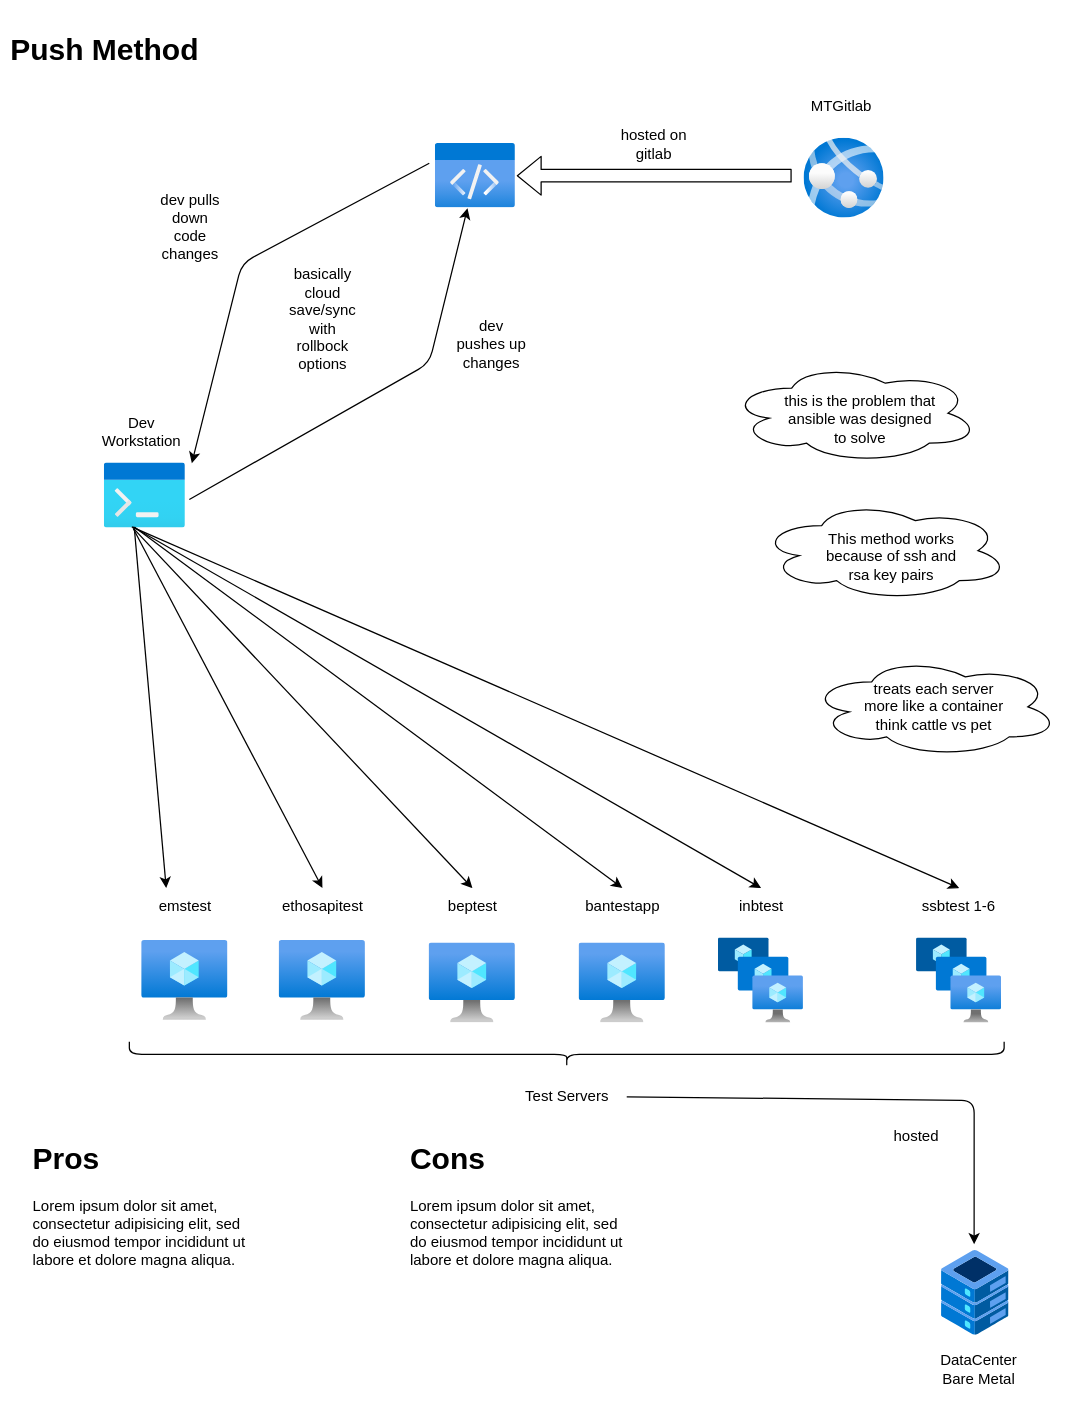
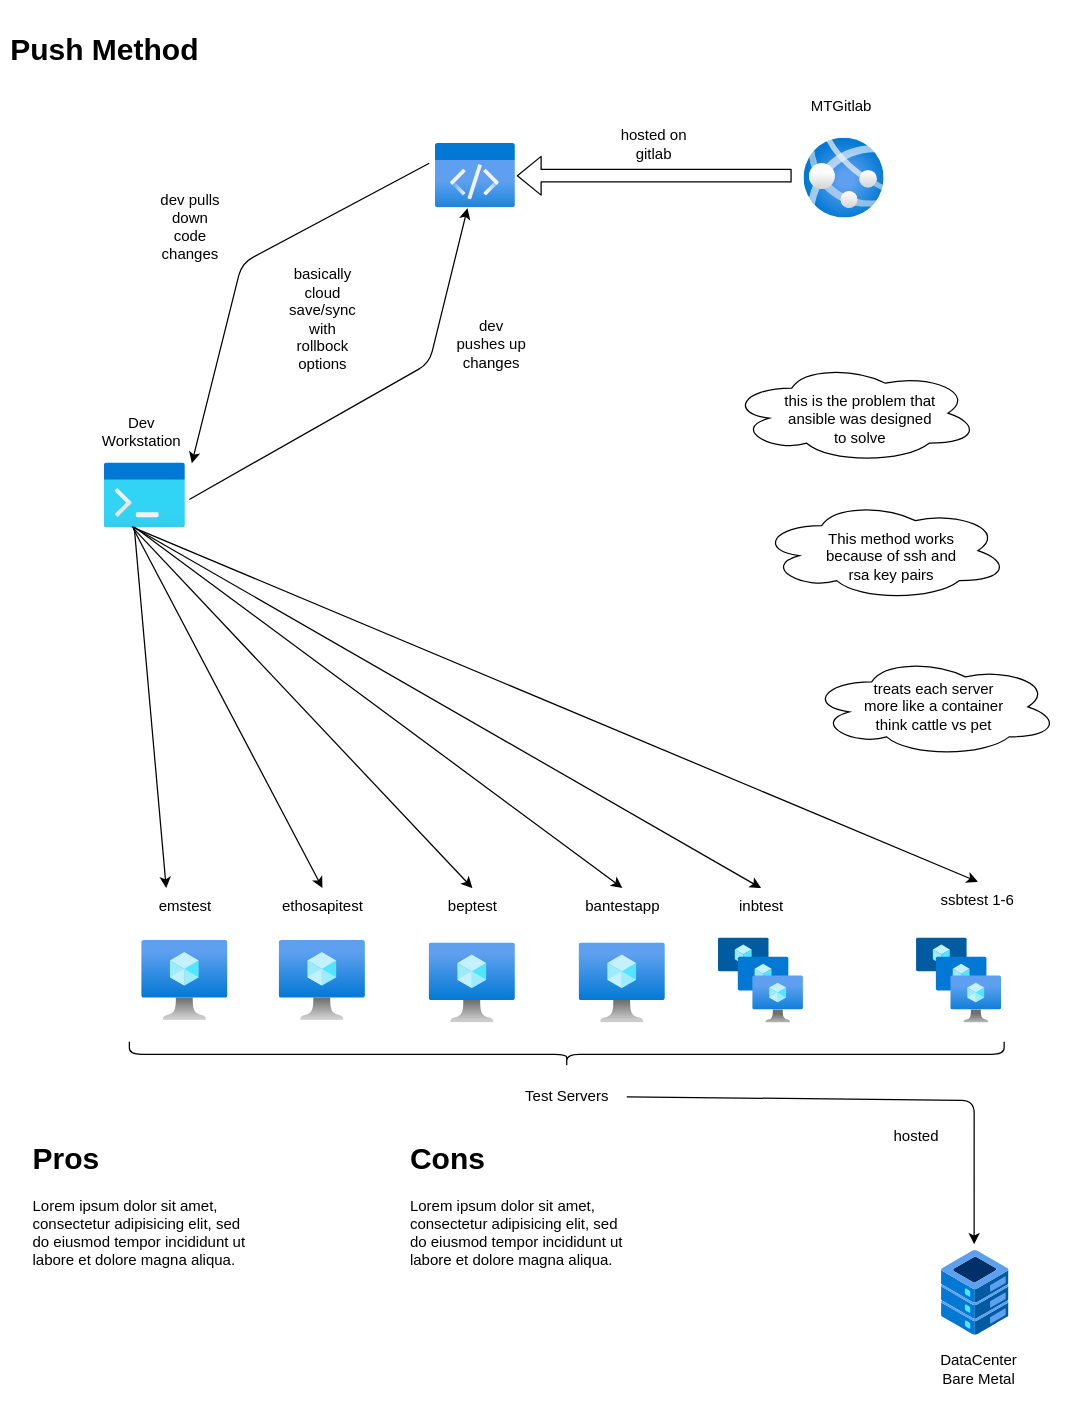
  <mxCell id="0" />
  <mxCell id="1" parent="0" />
  <mxCell id="2" value="" style="aspect=fixed;html=1;points=[];align=center;image;fontSize=12;image=img/lib/azure2/general/Dev_Console.svg;" parent="1" vertex="1"><mxGeometry x="83" y="370" width="65" height="52" as="geometry" /></mxCell>
  <mxCell id="3" value="" style="aspect=fixed;html=1;points=[];align=center;image;fontSize=12;image=img/lib/azure2/containers/App_Services.svg;" parent="1" vertex="1"><mxGeometry x="643" y="110" width="64" height="64" as="geometry" /></mxCell>
  <mxCell id="4" value="MTGitlab" style="text;html=1;strokeColor=none;fillColor=none;align=center;verticalAlign=middle;whiteSpace=wrap;rounded=0;" parent="1" vertex="1"><mxGeometry x="643" y="70" width="60" height="30" as="geometry" /></mxCell>
  <mxCell id="5" value="Dev Workstation" style="text;html=1;strokeColor=none;fillColor=none;align=center;verticalAlign=middle;whiteSpace=wrap;rounded=0;" parent="1" vertex="1"><mxGeometry x="83" y="330" width="60" height="30" as="geometry" /></mxCell>
  <mxCell id="6" value="" style="aspect=fixed;html=1;points=[];align=center;image;fontSize=12;image=img/lib/azure2/other/Fiji.svg;" parent="1" vertex="1"><mxGeometry x="753" y="1000" width="54" height="68" as="geometry" /></mxCell>
  <mxCell id="7" value="DataCenter&lt;br&gt;Bare Metal" style="text;html=1;strokeColor=none;fillColor=none;align=center;verticalAlign=middle;whiteSpace=wrap;rounded=0;" parent="1" vertex="1"><mxGeometry x="753" y="1080" width="60" height="30" as="geometry" /></mxCell>
  <mxCell id="8" value="" style="aspect=fixed;html=1;points=[];align=center;image;fontSize=12;image=img/lib/azure2/compute/VM_Scale_Sets.svg;" parent="1" vertex="1"><mxGeometry x="733" y="750" width="68" height="68" as="geometry" /></mxCell>
  <mxCell id="9" value="" style="aspect=fixed;html=1;points=[];align=center;image;fontSize=12;image=img/lib/azure2/compute/Virtual_Machine.svg;" parent="1" vertex="1"><mxGeometry x="223" y="752" width="69" height="64" as="geometry" /></mxCell>
  <mxCell id="10" value="" style="aspect=fixed;html=1;points=[];align=center;image;fontSize=12;image=img/lib/azure2/compute/Virtual_Machine.svg;" parent="1" vertex="1"><mxGeometry x="343" y="754" width="69" height="64" as="geometry" /></mxCell>
  <mxCell id="11" value="" style="aspect=fixed;html=1;points=[];align=center;image;fontSize=12;image=img/lib/azure2/compute/Virtual_Machine.svg;" parent="1" vertex="1"><mxGeometry x="463" y="754" width="69" height="64" as="geometry" /></mxCell>
  <mxCell id="12" value="ethosapitest" style="text;html=1;strokeColor=none;fillColor=none;align=center;verticalAlign=middle;whiteSpace=wrap;rounded=0;" parent="1" vertex="1"><mxGeometry x="227.5" y="710" width="60" height="30" as="geometry" /></mxCell>
  <mxCell id="13" value="beptest" style="text;html=1;strokeColor=none;fillColor=none;align=center;verticalAlign=middle;whiteSpace=wrap;rounded=0;" parent="1" vertex="1"><mxGeometry x="347.5" y="710" width="60" height="30" as="geometry" /></mxCell>
  <mxCell id="14" value="bantestapp" style="text;html=1;strokeColor=none;fillColor=none;align=center;verticalAlign=middle;whiteSpace=wrap;rounded=0;" parent="1" vertex="1"><mxGeometry x="467.5" y="710" width="60" height="30" as="geometry" /></mxCell>
  <mxCell id="15" value="inbtest" style="text;html=1;strokeColor=none;fillColor=none;align=center;verticalAlign=middle;whiteSpace=wrap;rounded=0;" parent="1" vertex="1"><mxGeometry x="578.5" y="710" width="60" height="30" as="geometry" /></mxCell>
- <mxCell id="16" value="ssbtest 1-6" style="text;html=1;strokeColor=none;fillColor=none;align=center;verticalAlign=middle;whiteSpace=wrap;rounded=0;" parent="1" vertex="1"><mxGeometry x="734" y="710" width="66" height="30" as="geometry" /></mxCell>
+ <mxCell id="16" value="ssbtest 1-6" style="text;html=1;strokeColor=none;fillColor=none;align=center;verticalAlign=middle;whiteSpace=wrap;rounded=0;" parent="1" vertex="1"><mxGeometry x="749" y="705" width="66" height="30" as="geometry" /></mxCell>
  <mxCell id="17" value="" style="aspect=fixed;html=1;points=[];align=center;image;fontSize=12;image=img/lib/azure2/compute/Virtual_Machine.svg;" parent="1" vertex="1"><mxGeometry x="113" y="752" width="69" height="64" as="geometry" /></mxCell>
  <mxCell id="18" value="emstest" style="text;html=1;strokeColor=none;fillColor=none;align=center;verticalAlign=middle;whiteSpace=wrap;rounded=0;" parent="1" vertex="1"><mxGeometry x="117.5" y="710" width="60" height="30" as="geometry" /></mxCell>
  <mxCell id="19" value="" style="aspect=fixed;html=1;points=[];align=center;image;fontSize=12;image=img/lib/azure2/compute/VM_Scale_Sets.svg;" parent="1" vertex="1"><mxGeometry x="574.5" y="750" width="68" height="68" as="geometry" /></mxCell>
  <mxCell id="20" value="Test Servers" style="text;html=1;strokeColor=none;fillColor=none;align=center;verticalAlign=middle;whiteSpace=wrap;rounded=0;" parent="1" vertex="1"><mxGeometry x="406" y="862" width="95" height="30" as="geometry" /></mxCell>
  <mxCell id="21" value="" style="shape=curlyBracket;whiteSpace=wrap;html=1;rounded=1;flipH=1;labelPosition=right;verticalLabelPosition=middle;align=left;verticalAlign=middle;direction=north;" parent="1" vertex="1"><mxGeometry x="103" y="833" width="700" height="20" as="geometry" /></mxCell>
  <mxCell id="22" value="" style="aspect=fixed;html=1;points=[];align=center;image;fontSize=12;image=img/lib/azure2/general/Code.svg;" parent="1" vertex="1"><mxGeometry x="348" y="114" width="64" height="52" as="geometry" /></mxCell>
  <mxCell id="23" value="" style="shape=flexArrow;endArrow=classic;html=1;" parent="1" edge="1"><mxGeometry width="50" height="50" relative="1" as="geometry"><mxPoint x="633" y="140" as="sourcePoint" /><mxPoint x="413" y="140" as="targetPoint" /></mxGeometry></mxCell>
  <mxCell id="24" value="hosted on gitlab" style="text;html=1;strokeColor=none;fillColor=none;align=center;verticalAlign=middle;whiteSpace=wrap;rounded=0;" parent="1" vertex="1"><mxGeometry x="493" y="100" width="60" height="30" as="geometry" /></mxCell>
  <mxCell id="25" value="dev pulls down code changes" style="text;html=1;strokeColor=none;fillColor=none;align=center;verticalAlign=middle;whiteSpace=wrap;rounded=0;" parent="1" vertex="1"><mxGeometry x="122" y="166" width="60" height="30" as="geometry" /></mxCell>
  <mxCell id="26" value="" style="endArrow=classic;html=1;" parent="1" edge="1"><mxGeometry width="50" height="50" relative="1" as="geometry"><mxPoint x="343" y="130" as="sourcePoint" /><mxPoint x="153" y="370" as="targetPoint" /><Array as="points"><mxPoint x="193" y="210" /></Array></mxGeometry></mxCell>
  <mxCell id="27" value="" style="endArrow=classic;html=1;exitX=1.046;exitY=0.558;exitDx=0;exitDy=0;exitPerimeter=0;" parent="1" source="2" target="22" edge="1"><mxGeometry width="50" height="50" relative="1" as="geometry"><mxPoint x="343" y="420" as="sourcePoint" /><mxPoint x="393" y="370" as="targetPoint" /><Array as="points"><mxPoint x="343" y="290" /></Array></mxGeometry></mxCell>
  <mxCell id="28" value="dev pushes up changes" style="text;html=1;strokeColor=none;fillColor=none;align=center;verticalAlign=middle;whiteSpace=wrap;rounded=0;" parent="1" vertex="1"><mxGeometry x="363" y="260" width="60" height="30" as="geometry" /></mxCell>
  <mxCell id="29" value="basically cloud save/sync with rollbock options" style="text;html=1;strokeColor=none;fillColor=none;align=center;verticalAlign=middle;whiteSpace=wrap;rounded=0;" parent="1" vertex="1"><mxGeometry x="227.5" y="240" width="60" height="30" as="geometry" /></mxCell>
  <mxCell id="30" value="" style="endArrow=classic;html=1;exitX=0.369;exitY=1;exitDx=0;exitDy=0;exitPerimeter=0;entryX=0.25;entryY=0;entryDx=0;entryDy=0;" parent="1" source="2" target="18" edge="1"><mxGeometry width="50" height="50" relative="1" as="geometry"><mxPoint x="703" y="660" as="sourcePoint" /><mxPoint x="183" y="640" as="targetPoint" /></mxGeometry></mxCell>
  <mxCell id="31" value="" style="endArrow=classic;html=1;exitX=0.354;exitY=1;exitDx=0;exitDy=0;exitPerimeter=0;entryX=0.5;entryY=0;entryDx=0;entryDy=0;" parent="1" source="2" target="12" edge="1"><mxGeometry width="50" height="50" relative="1" as="geometry"><mxPoint x="116.985" y="432" as="sourcePoint" /><mxPoint x="142.5" y="720" as="targetPoint" /></mxGeometry></mxCell>
  <mxCell id="32" value="" style="endArrow=classic;html=1;exitX=0.369;exitY=1.019;exitDx=0;exitDy=0;exitPerimeter=0;entryX=0.5;entryY=0;entryDx=0;entryDy=0;" parent="1" source="2" target="13" edge="1"><mxGeometry width="50" height="50" relative="1" as="geometry"><mxPoint x="116.01" y="432" as="sourcePoint" /><mxPoint x="267.5" y="720" as="targetPoint" /></mxGeometry></mxCell>
  <mxCell id="33" value="" style="endArrow=classic;html=1;exitX=0.369;exitY=0.981;exitDx=0;exitDy=0;exitPerimeter=0;entryX=0.5;entryY=0;entryDx=0;entryDy=0;" parent="1" source="2" target="14" edge="1"><mxGeometry width="50" height="50" relative="1" as="geometry"><mxPoint x="116.985" y="432.988" as="sourcePoint" /><mxPoint x="387.5" y="720" as="targetPoint" /></mxGeometry></mxCell>
  <mxCell id="34" value="" style="endArrow=classic;html=1;exitX=0.354;exitY=0.981;exitDx=0;exitDy=0;exitPerimeter=0;entryX=0.5;entryY=0;entryDx=0;entryDy=0;" parent="1" source="2" target="15" edge="1"><mxGeometry width="50" height="50" relative="1" as="geometry"><mxPoint x="116.985" y="431.012" as="sourcePoint" /><mxPoint x="507.5" y="720" as="targetPoint" /></mxGeometry></mxCell>
  <mxCell id="35" value="" style="endArrow=classic;html=1;exitX=0.338;exitY=0.981;exitDx=0;exitDy=0;exitPerimeter=0;entryX=0.5;entryY=0;entryDx=0;entryDy=0;" parent="1" source="2" target="16" edge="1"><mxGeometry width="50" height="50" relative="1" as="geometry"><mxPoint x="116.01" y="431.012" as="sourcePoint" /><mxPoint x="618.5" y="720" as="targetPoint" /></mxGeometry></mxCell>
  <mxCell id="36" value="" style="ellipse;shape=cloud;whiteSpace=wrap;html=1;" parent="1" vertex="1"><mxGeometry x="583" y="290" width="200" height="80" as="geometry" /></mxCell>
  <mxCell id="37" value="this is the problem that ansible was designed to solve" style="text;html=1;strokeColor=none;fillColor=none;align=center;verticalAlign=middle;whiteSpace=wrap;rounded=0;" parent="1" vertex="1"><mxGeometry x="623" y="320" width="130" height="30" as="geometry" /></mxCell>
  <mxCell id="38" value="" style="ellipse;shape=cloud;whiteSpace=wrap;html=1;" parent="1" vertex="1"><mxGeometry x="607" y="400" width="200" height="80" as="geometry" /></mxCell>
  <mxCell id="39" value="This method works because of ssh and rsa key pairs" style="text;html=1;strokeColor=none;fillColor=none;align=center;verticalAlign=middle;whiteSpace=wrap;rounded=0;" parent="1" vertex="1"><mxGeometry x="653" y="410" width="120" height="70" as="geometry" /></mxCell>
  <mxCell id="40" value="Push Method" style="text;strokeColor=none;fillColor=none;html=1;fontSize=24;fontStyle=1;verticalAlign=middle;align=center;" parent="1" vertex="1"><mxGeometry x="33" width="100" height="40" as="geometry" y="20" /></mxCell>
  <mxCell id="41" value="" style="ellipse;shape=cloud;whiteSpace=wrap;html=1;" parent="1" vertex="1"><mxGeometry x="647" y="525" width="200" height="80" as="geometry" /></mxCell>
  <mxCell id="42" value="treats each server more like a container&lt;br&gt;think cattle vs pet" style="text;html=1;strokeColor=none;fillColor=none;align=center;verticalAlign=middle;whiteSpace=wrap;rounded=0;" parent="1" vertex="1"><mxGeometry x="687" y="530" width="120" height="70" as="geometry" /></mxCell>
  <mxCell id="43" value="" style="endArrow=classic;html=1;exitX=1;exitY=0.5;exitDx=0;exitDy=0;entryX=0.481;entryY=-0.074;entryDx=0;entryDy=0;entryPerimeter=0;" edge="1" parent="1" source="20" target="6"><mxGeometry width="50" height="50" relative="1" as="geometry"><mxPoint x="403" y="640" as="sourcePoint" /><mxPoint x="453" y="590" as="targetPoint" /><Array as="points"><mxPoint x="779" y="880" /></Array></mxGeometry></mxCell>
  <mxCell id="44" value="hosted" style="text;html=1;strokeColor=none;fillColor=none;align=center;verticalAlign=middle;whiteSpace=wrap;rounded=0;" vertex="1" parent="1"><mxGeometry x="703" y="894" width="60" height="30" as="geometry" /></mxCell>
  <mxCell id="45" value="&lt;h1&gt;Pros&lt;/h1&gt;&lt;p&gt;Lorem ipsum dolor sit amet, consectetur adipisicing elit, sed do eiusmod tempor incididunt ut labore et dolore magna aliqua.&lt;/p&gt;" style="text;html=1;strokeColor=none;fillColor=none;spacing=5;spacingTop=-20;whiteSpace=wrap;overflow=hidden;rounded=0;" vertex="1" parent="1"><mxGeometry x="20.5" y="907" width="190" height="120" as="geometry" /></mxCell>
  <mxCell id="46" value="&lt;h1&gt;Cons&lt;/h1&gt;&lt;p&gt;Lorem ipsum dolor sit amet, consectetur adipisicing elit, sed do eiusmod tempor incididunt ut labore et dolore magna aliqua.&lt;/p&gt;" style="text;html=1;strokeColor=none;fillColor=none;spacing=5;spacingTop=-20;whiteSpace=wrap;overflow=hidden;rounded=0;" vertex="1" parent="1"><mxGeometry x="323" y="907" width="190" height="120" as="geometry" /></mxCell>
